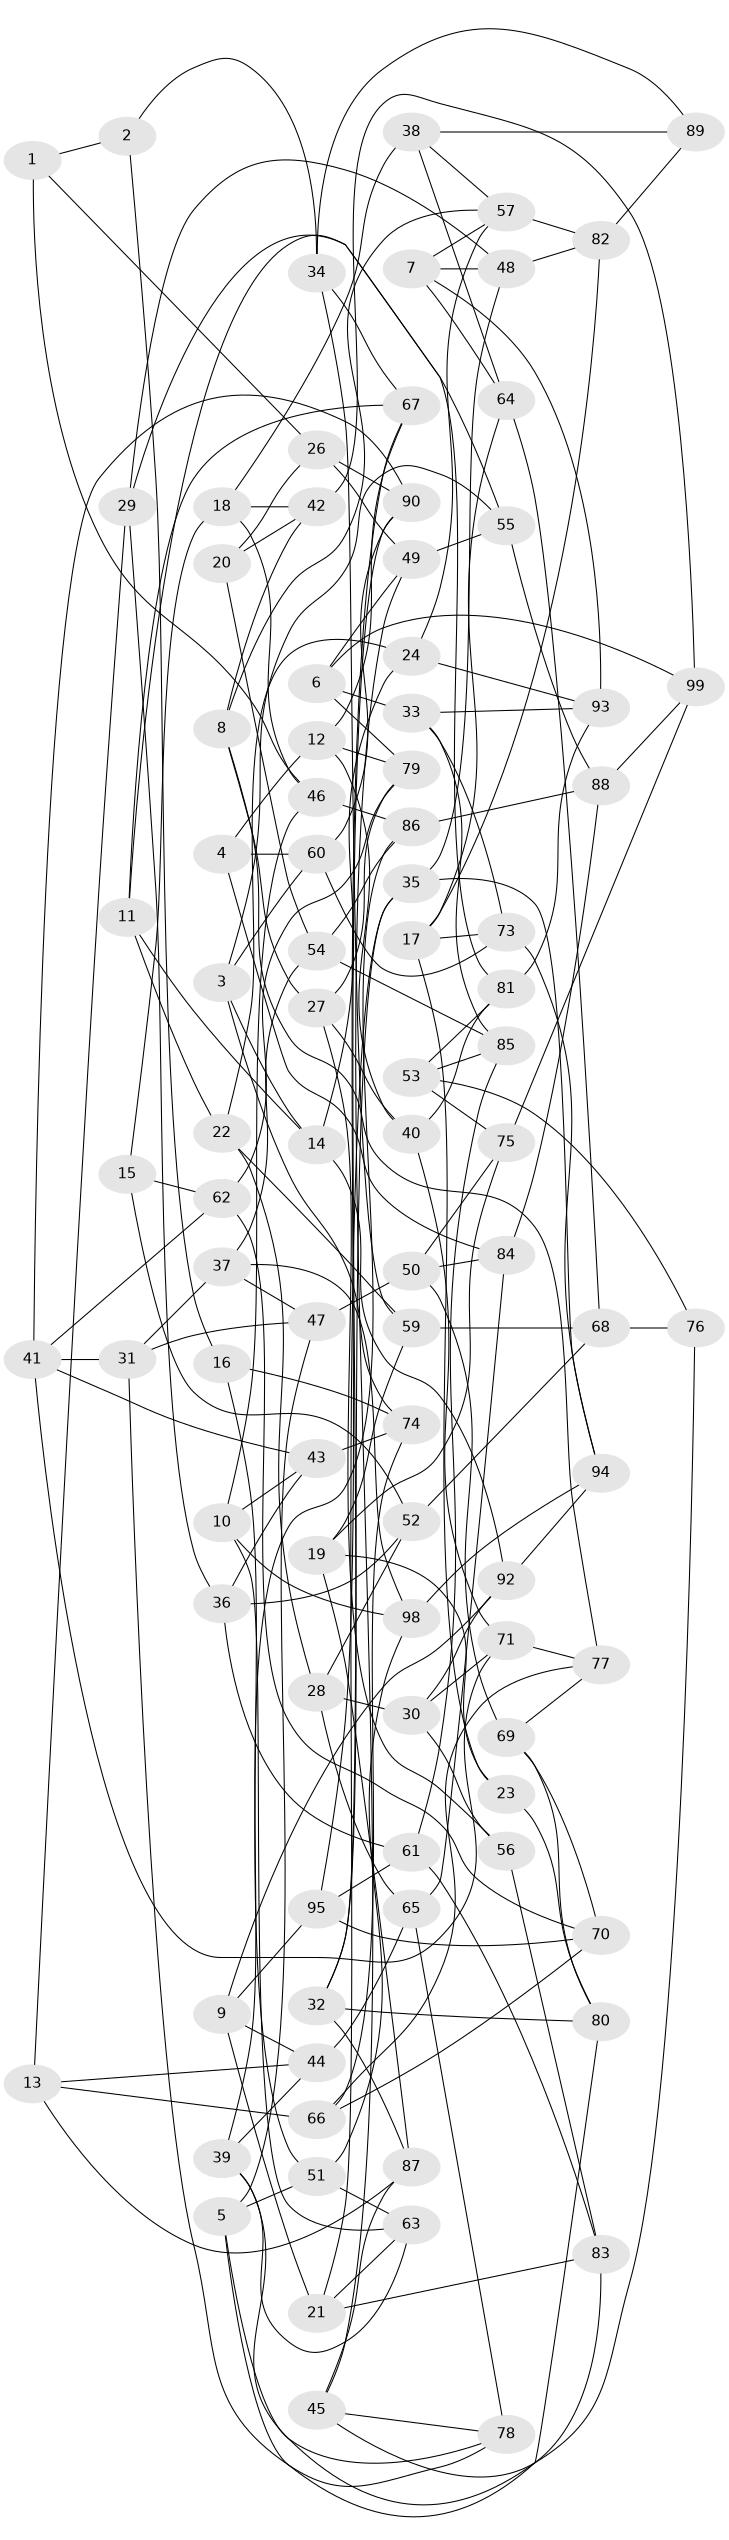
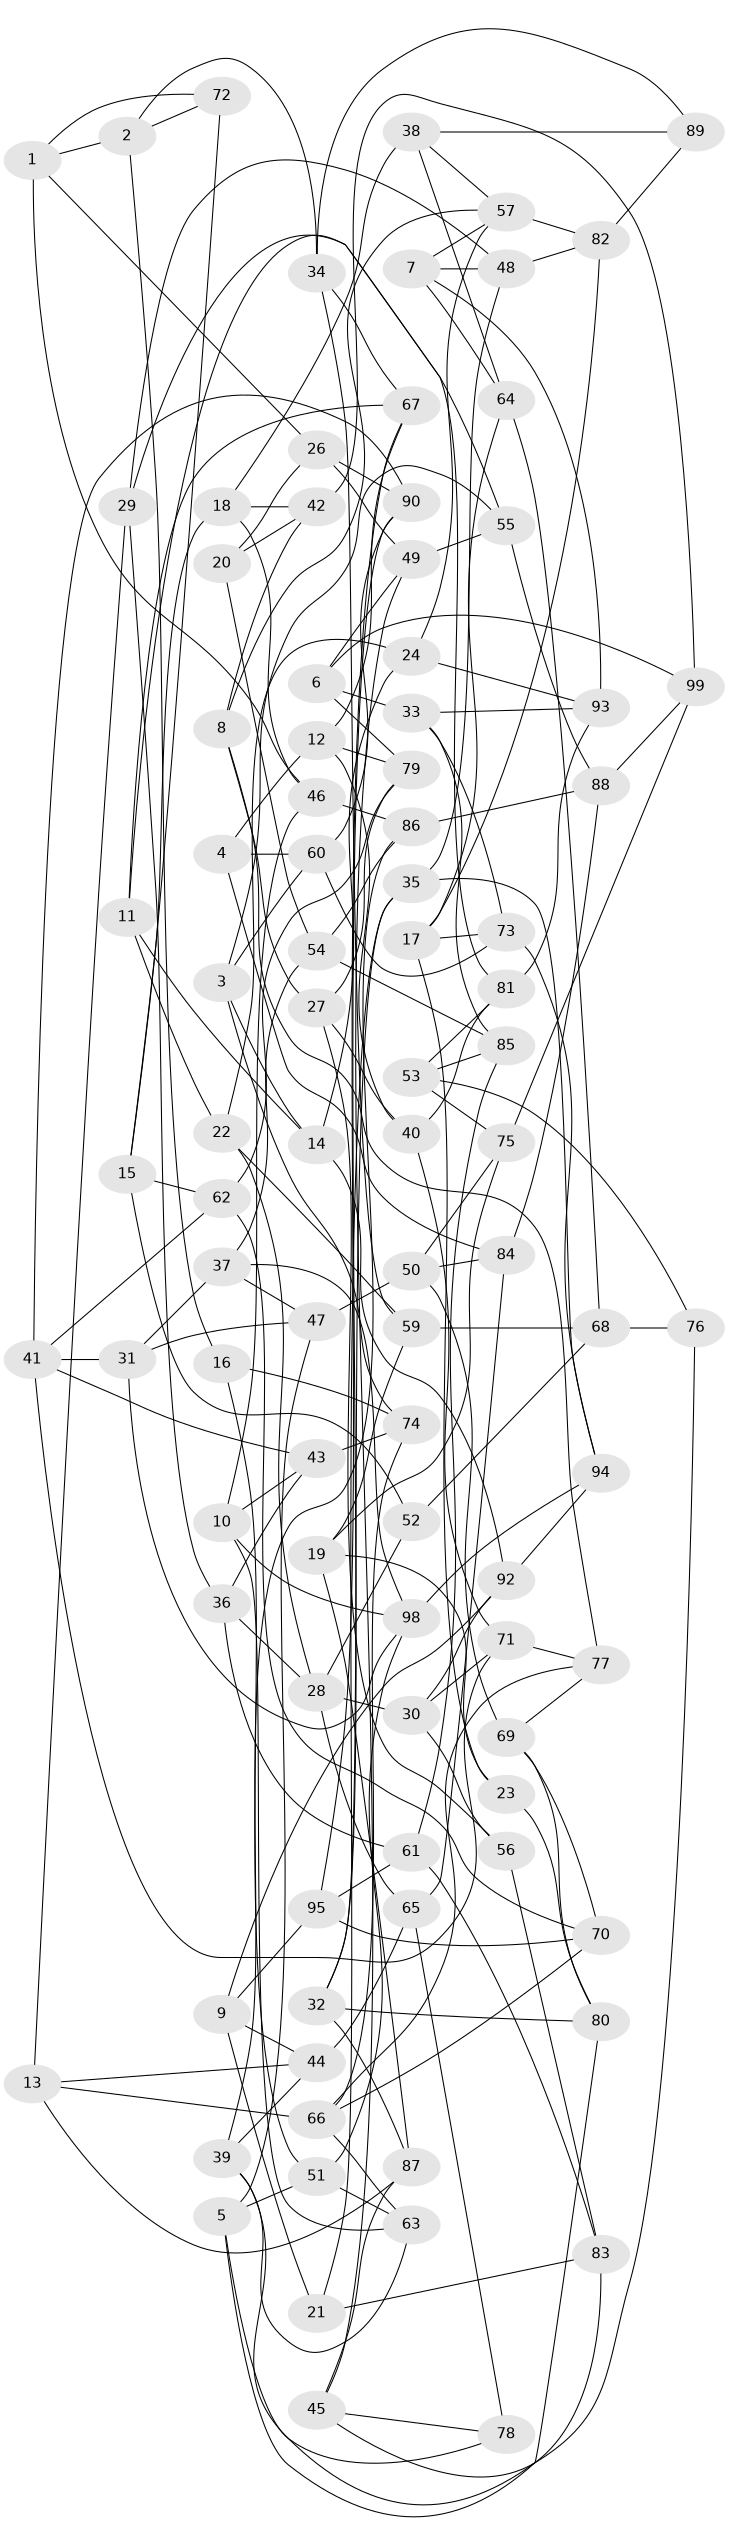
  graph {
    fontname="DejaVu Sans"
    rankdir=LR
    node [color=gray90 fontname="DejaVu Sans" style=filled]
    edge [fontname="DejaVu Sans"]
    1
    2
    26
    46
+   72
    16
    34
    49
    90
    86
    74
    51
    67
    59
    89
    3
    14
    55
    60
    92
    24
    88
    73
    4
    12
    84
    79
    40
    5
    47
    78
    80
    50
    n34 [label=98]
    63
    6
    33
    n38 [label=99]
    93
    85
    7
    48
    57
    64
    82
    68
    8
    27
    42
    77
    56
    9
    21
    n54 [label=95]
    44
    35
    83
    61
    70
    65
    94
    10
    43
    11
    22
    28
    81
    71
    13
    29
    66
    87
    36
    15
    18
    52
    62
    38
    17
    23
    19
    75
    20
    54
    31
    37
    30
    32
    39
    41
    45
    76
    69
    53
    1 -- 2
    1 -- 26
    1 -- 46
+   1 -- 72
+   2 -- 72
    2 -- 16
    2 -- 34
    26 -- 49
    26 -- 90
    46 -- 86
    16 -- 74
    16 -- 51
    34 -- 67
    34 -- 59
    34 -- 89
    49 -- 55
    86 -- 88
    51 -- n34
    51 -- 63
    59 -- 68
    3 -- 74
    3 -- 14
    3 -- 55
    3 -- 60
    14 -- 92
    14 -- 24
    55 -- 88
    60 -- 90
    60 -- 73
    92 -- 94
    24 -- 93
    24 -- 57
    88 -- n38
    73 -- 94
    4 -- 60
    4 -- 12
    4 -- 84
    12 -- 67
    12 -- 79
    12 -- 40
    84 -- 88
    40 -- 81
    40 -- 71
    5 -- 51
    5 -- 47
    5 -- 78
    5 -- 80
    47 -- 50
    50 -- 84
    50 -- 75
    50 -- 69
    n34 -- 94
    6 -- 49
    6 -- 79
    6 -- 33
    6 -- n38
    33 -- 73
    33 -- 93
    33 -- 85
    7 -- 93
    7 -- 48
    7 -- 57
    7 -- 64
    48 -- 82
    57 -- 82
    64 -- 68
    82 -- 89
    68 -- 76
    8 -- 57
    8 -- 27
    8 -- 42
    8 -- 77
    27 -- 79
    27 -- 40
    27 -- 56
    42 -- n38
    56 -- 83
    9 -- 92
    9 -- 21
    9 -- n54
    9 -- 44
-   21 -- 63
+   66 -- 63
    21 -- 35
    21 -- 83
    n54 -- 67
    n54 -- 61
    n54 -- 70
    44 -- 65
    35 -- 48
    35 -- 94
    61 -- 85
    61 -- 83
    65 -- 84
    65 -- 78
    10 -- 46
    10 -- n34
    10 -- 63
    10 -- 43
    43 -- 74
    11 -- 67
    11 -- 14
    11 -- 55
    11 -- 22
    22 -- 59
    22 -- 24
    22 -- 28
    28 -- 65
    28 -- 52
    28 -- 30
    81 -- 93
    71 -- 77
    13 -- 44
    13 -- 29
    13 -- 66
    13 -- 87
    29 -- 48
    29 -- 81
    29 -- 36
    66 -- 74
    66 -- 77
    66 -- 70
    36 -- 61
    36 -- 43
-   36 -- 52
+   36 -- 28
+   15 -- 72
    15 -- 18
    15 -- 52
    15 -- 62
    18 -- 46
    18 -- 42
    18 -- 38
    52 -- 68
    62 -- 79
    62 -- 70
    38 -- 89
    38 -- 57
    38 -- 64
    17 -- 73
    17 -- 64
    17 -- 82
    17 -- 23
    23 -- 80
    19 -- 59
    19 -- 87
    19 -- 23
    19 -- 75
    75 -- n38
    20 -- 26
    20 -- 42
    20 -- 54
    54 -- 86
    54 -- 85
    31 -- 47
-   31 -- 78
+   31 -- n34
    31 -- 37
    37 -- 47
    37 -- n34
    37 -- 54
    30 -- 92
    30 -- 56
    30 -- 71
    32 -- 90
    32 -- 80
    32 -- 35
    32 -- 87
    39 -- 86
    39 -- 63
    39 -- 44
    39 -- 83
    41 -- 90
    41 -- 43
    41 -- 71
    41 -- 62
    41 -- 31
    45 -- 49
    45 -- 78
    45 -- 87
    45 -- 76
    69 -- 80
    69 -- 77
    69 -- 70
    53 -- 85
    53 -- 81
    53 -- 75
    53 -- 76
  }
